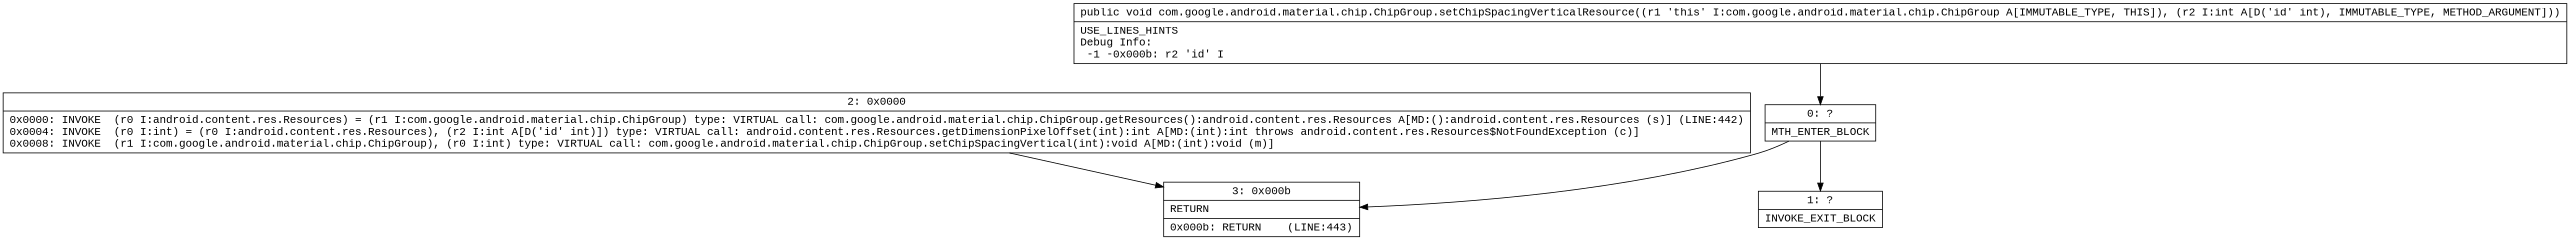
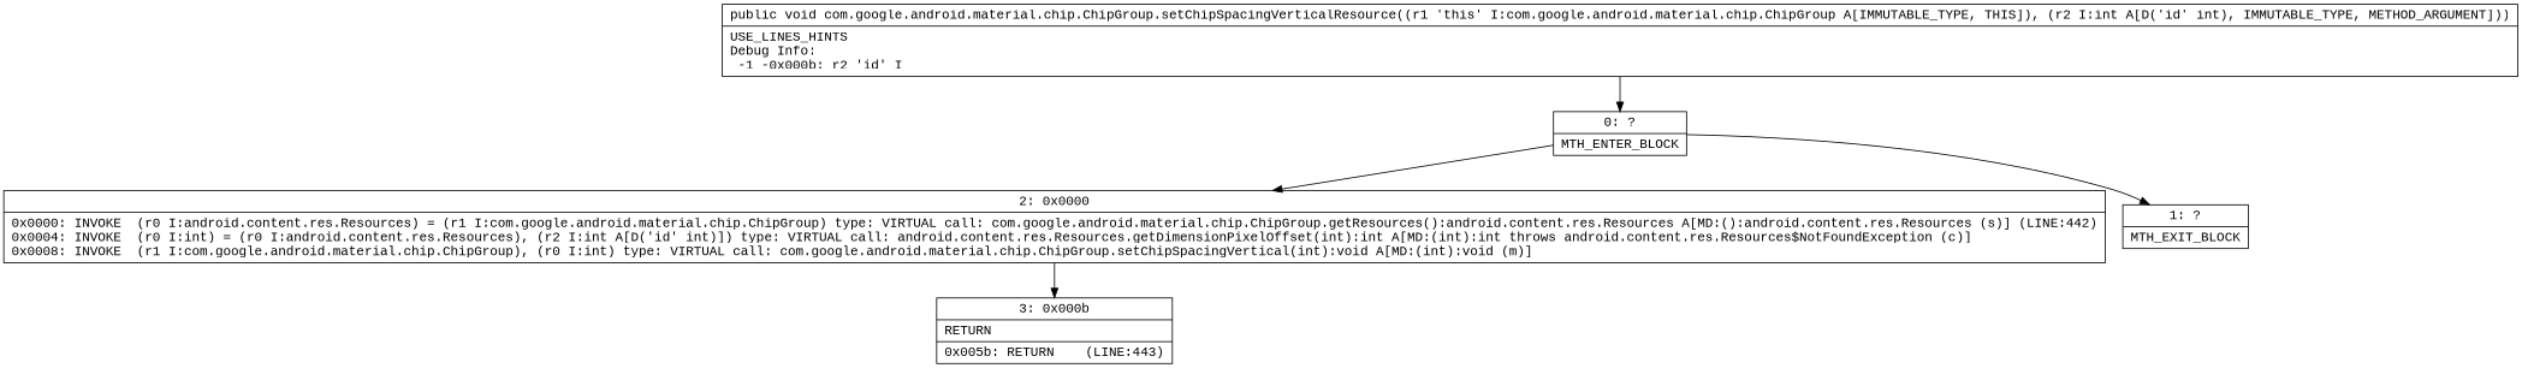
  digraph {
    fontname="Liberation Mono"
    node [fontname="Liberation Mono" shape=record]
    edge [fontname="Liberation Mono"]
    n1 [label="{0\:\ ?|MTH_ENTER_BLOCK\l}"]
    n2 [label="{2\:\ 0x0000|0x0000: INVOKE  (r0 I:android.content.res.Resources) = (r1 I:com.google.android.material.chip.ChipGroup) type: VIRTUAL call: com.google.android.material.chip.ChipGroup.getResources():android.content.res.Resources A[MD:():android.content.res.Resources (s)] (LINE:442)\l0x0004: INVOKE  (r0 I:int) = (r0 I:android.content.res.Resources), (r2 I:int A[D('id' int)]) type: VIRTUAL call: android.content.res.Resources.getDimensionPixelOffset(int):int A[MD:(int):int throws android.content.res.Resources$NotFoundException (c)]\l0x0008: INVOKE  (r1 I:com.google.android.material.chip.ChipGroup), (r0 I:int) type: VIRTUAL call: com.google.android.material.chip.ChipGroup.setChipSpacingVertical(int):void A[MD:(int):void (m)]\l}"]
-   n3 [label="{1\:\ ?|INVOKE_EXIT_BLOCK\l}"]
-   n4 [label="{3\:\ 0x000b|RETURN\l|0x000b: RETURN    (LINE:443)\l}"]
+   n3 [label="{1\:\ ?|MTH_EXIT_BLOCK\l}"]
+   n4 [label="{3\:\ 0x000b|RETURN\l|0x005b: RETURN    (LINE:443)\l}"]
    n5 [label="{public void com.google.android.material.chip.ChipGroup.setChipSpacingVerticalResource((r1 'this' I:com.google.android.material.chip.ChipGroup A[IMMUTABLE_TYPE, THIS]), (r2 I:int A[D('id' int), IMMUTABLE_TYPE, METHOD_ARGUMENT]))  | USE_LINES_HINTS\lDebug Info:\l  \-1 \-0x000b: r2 'id' I\l}"]
-   n1 -> n4
+   n1 -> n2
    n1 -> n3
    n2 -> n4
    n5 -> n1
  }
